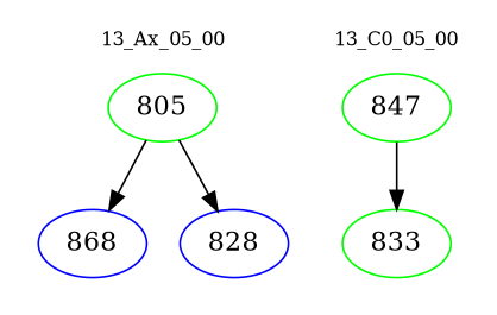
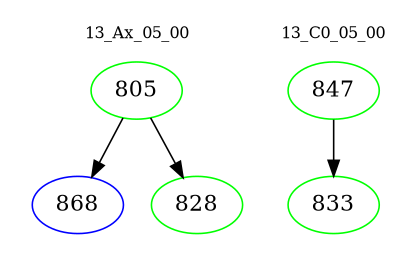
  digraph {
    node [color=green]
    edge [color=black]
    n1 [label=805]
    n2 [color=blue label=868]
-   n3 [color=blue label=828]
+   n3 [label=828]
    n4 [label=847]
    n5 [label=833]
    subgraph cluster_1 {
      color=white
      fontsize=10
      label="13_Ax_05_00"
      n1
      n2
      n3
    }
    subgraph cluster_2 {
      color=white
      fontsize=10
      label="13_C0_05_00"
      n4
      n5
    }
    n1 -> n2
    n1 -> n3
    n4 -> n5
  }
